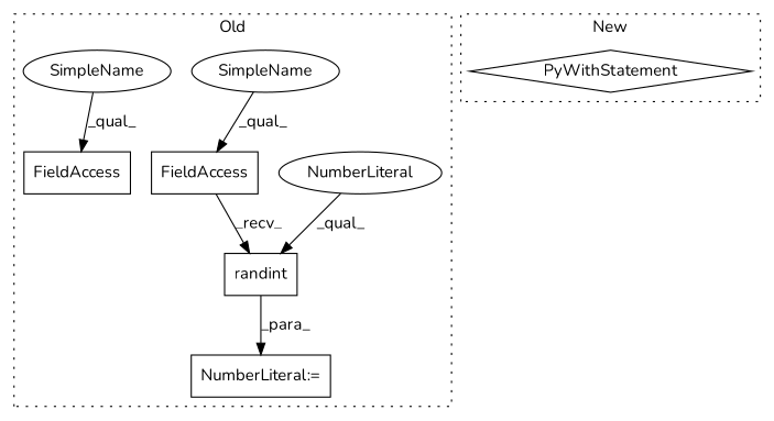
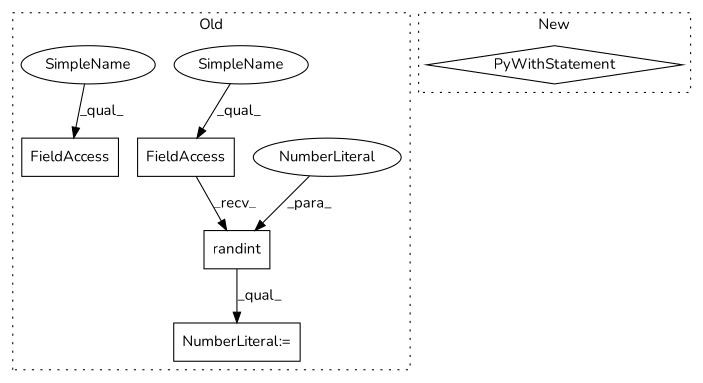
  digraph {
    fontname=Nunito
    node [a=22 fontname=Nunito l=1 s=7871 shape=box]
    edge [fontname=Nunito]
    n1 [a=32 l="8,1" label=randint s="7884,7903"]
    n2 [a=34 label=NumberLiteral s=7892 shape=ellipse]
    n3 [a=7 label="NumberLiteral:=" s=7921]
    n4 [l=12 label=FieldAccess]
    n5 [l=12 label=FieldAccess s=7638]
    n6 [a=42 l=5 label=SimpleName shape=ellipse]
    n7 [a=42 l=5 label=SimpleName s=7638 shape=ellipse]
    n8 [a=104 l="10,2" label=PyWithStatement s="8810,8856" shape=diamond]
    subgraph cluster_1 {
      label=Old
      style=dotted
      n1
      n2
      n3
      n4
      n5
      n6
      n7
    }
    subgraph cluster_2 {
      label=New
      style=dotted
      n8
    }
-   n1 -> n3 [label=_para_]
-   n2 -> n1 [label=_qual_]
+   n1 -> n3 [label=_qual_]
+   n2 -> n1 [label=_para_]
    n4 -> n1 [label=_recv_]
    n6 -> n4 [label=_qual_]
    n7 -> n5 [label=_qual_]
  }
